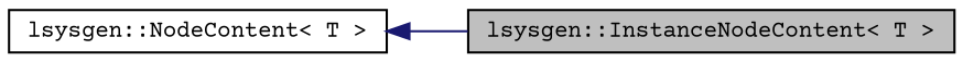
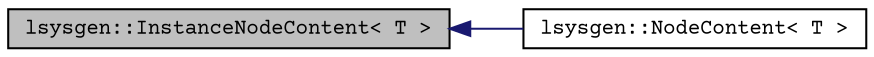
  digraph {
    rankdir=LR
    fontname="Courier Prime"
    node [color=black fontname="Courier Prime" fontsize=10 shape=record style=filled]
    n1 [fillcolor=grey75 fontcolor=black height=0.2 label="lsysgen::InstanceNodeContent\< T \>" width=0.4]
    n2 [fillcolor=white height=0.2 label="lsysgen::NodeContent\< T \>" width=0.4]
-   n2 -> n1 [color=midnightblue dir=back fontname="Courier Prime" fontsize=10 labelfontname=Helvetica labelfontsize=10 style=solid]
+   n1 -> n2 [color=midnightblue dir=back fontname="Courier Prime" fontsize=10 labelfontname=Helvetica labelfontsize=10 style=solid]
  }
